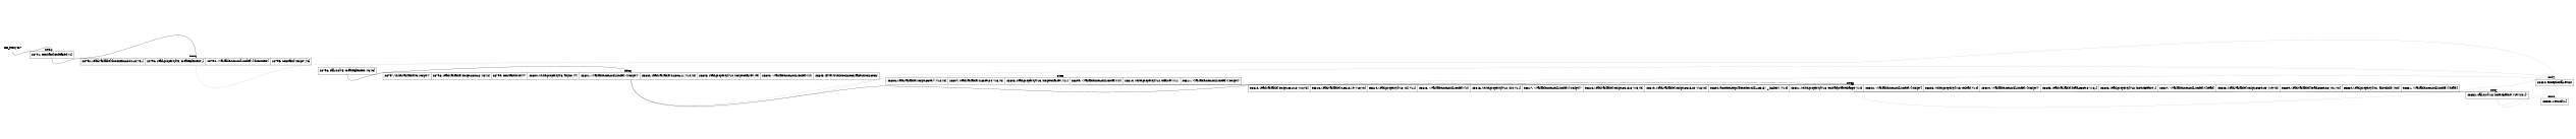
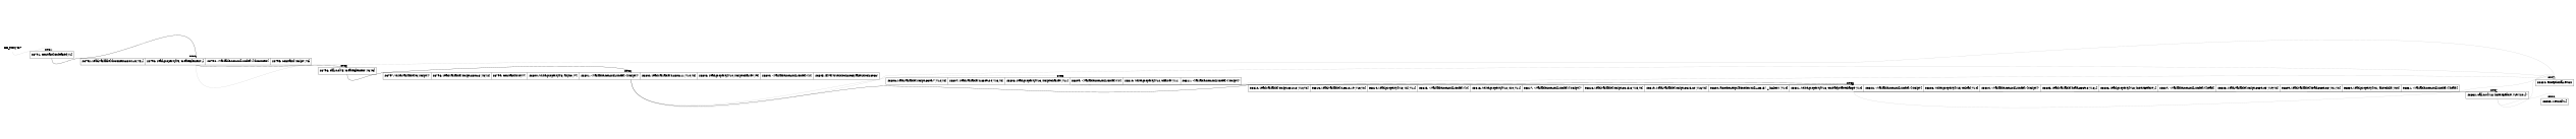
  digraph {
    rankdir=LR
    node [shape=record]
    edge [headport=n tailport=s]
    n1 [label=BB_entry427 shape=none]
    n2 [label="{23791: constant[undefined,v1]}"]
    n3 [label="{23792: read-variable['document-8304:15',v5,-]|23793: read-property[v5,'createElement',-]|23794: \<variable-non-null-undef\>['document']|23795: constant[\"script\",v6]}"]
    n4 [label="{23796: call-0:0[v5,'createElement',v6,v3]}"]
    n5 [label="{23834: exceptional-return}"]
    n6 [label="{23797: write-variable[v3,'script']*|23798: read-variable['script-8306:6',v8,v2]|23799: constant[true,v7]|23800: write-property[v8,'async',v7]|23801: \<variable-non-null-undef\>['script']*|23802: read-variable['s-8308:11',v10,v2]|23803: read-property[v10,'scriptCharset',v9]|23804: \<variable-non-null-undef\>['s']|23805: if[v9](true-block:8035,false-block:8036)}"]
    n7 [label="{23806: read-variable['script-8309:7',v12,v2]|23807: read-variable['s-8309:24',v13,v2]|23808: read-property[v13,'scriptCharset',v11]|23809: \<variable-non-null-undef\>['s']|23810: write-property[v12,'charset',v11]|23811: \<variable-non-null-undef\>['script']*}"]
    n8 [label="{23812: read-variable['script-8312:6',v12,v2]|23813: read-variable['s-8312:19',v13,v2]|23814: read-property[v13,'url',v11]|23815: \<variable-non-null-undef\>['s']|23816: write-property[v12,'src',v11]|23817: \<variable-non-null-undef\>['script']*|23818: read-variable['script-8315:6',v15,v2]|23819: read-variable['script-8315:22',v16,v2]|23820: function-expr[function null---8315 ( _ isAbort ),v14]|23821: write-property[v16,'onreadystatechange',v14]|23822: \<variable-non-null-undef\>['script']|23823: write-property[v15,'onload',v14]|23824: \<variable-non-null-undef\>['script']*|23825: read-variable['head-8339:6',v18,-]|23826: read-property[v18,'insertBefore',-]|23827: \<variable-non-null-undef\>['head']|23828: read-variable['script-8339:25',v19,v2]|23829: read-variable['head-8339:33',v21,v2]|23830: read-property[v21,'firstChild',v20]|23831: \<variable-non-null-undef\>['head']}"]
    n9 [label="{23832: call-0:0[v18,'insertBefore',v19,v20,-]*}"]
    n10 [label="{23833: return[v1]}"]
-   n1 -> n2 [headlabel="    8031"]
+   n1 -> n2 [headlabel="    8031" color=gray]
    n2 -> n3 [headlabel="      8032"]
+   n3 -> n4 [headlabel="      8033"]
    n3 -> n5 [color=gray headlabel="      8039"]
    n4 -> n6 [headlabel="      8034"]
    n6 -> n5 [color=gray]
    n6 -> n7 [color=gray headlabel="      8035"]
    n6 -> n8 [headlabel="      8036"]
    n7 -> n5 [color=gray]
    n7 -> n8
    n8 -> n5 [color=gray]
    n8 -> n9 [headlabel="      8037"]
    n9 -> n5 [color=gray]
    n9 -> n10 [color=gray headlabel="      8038"]
  }
